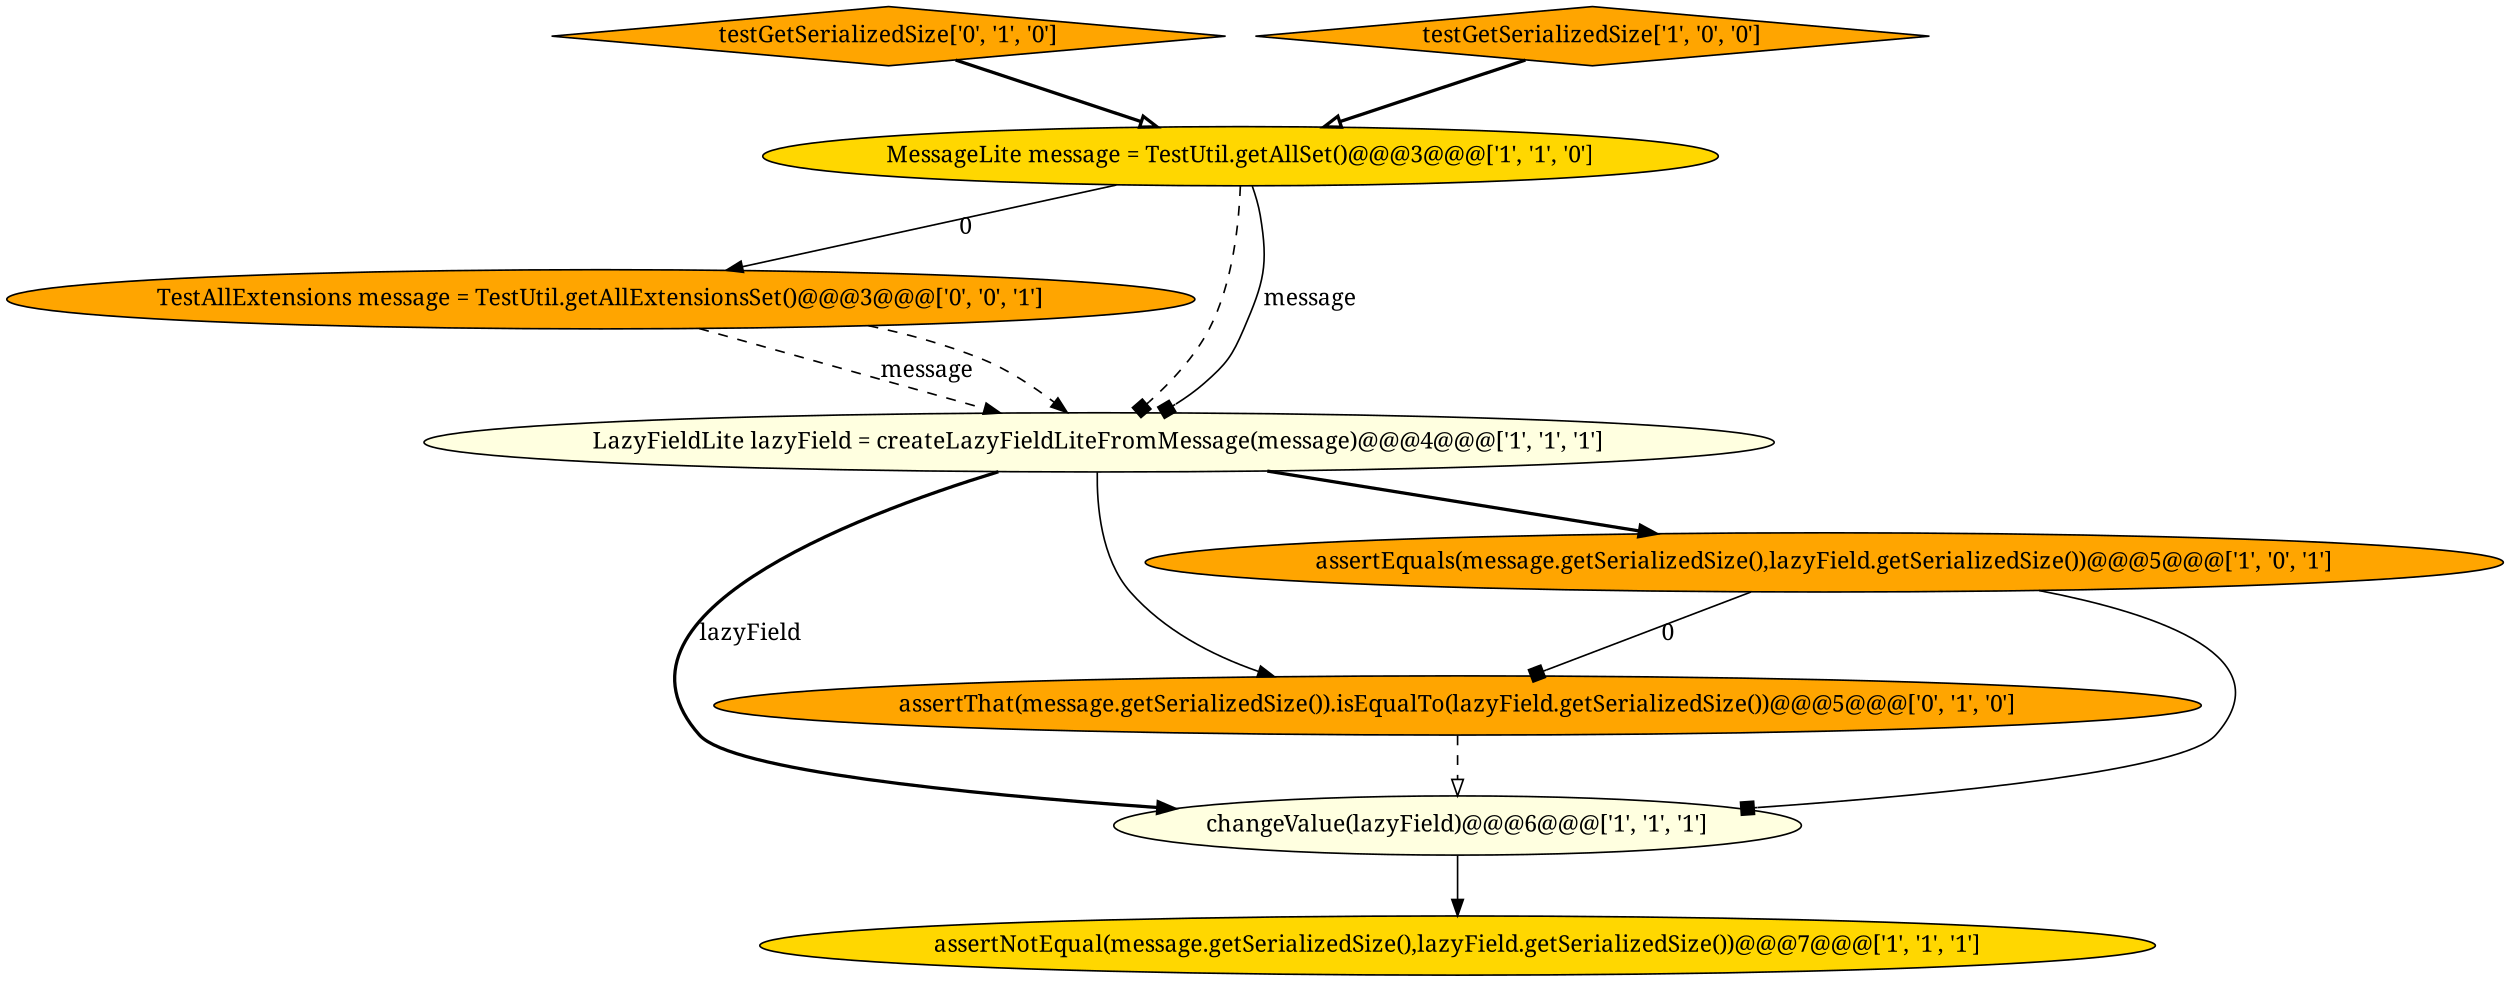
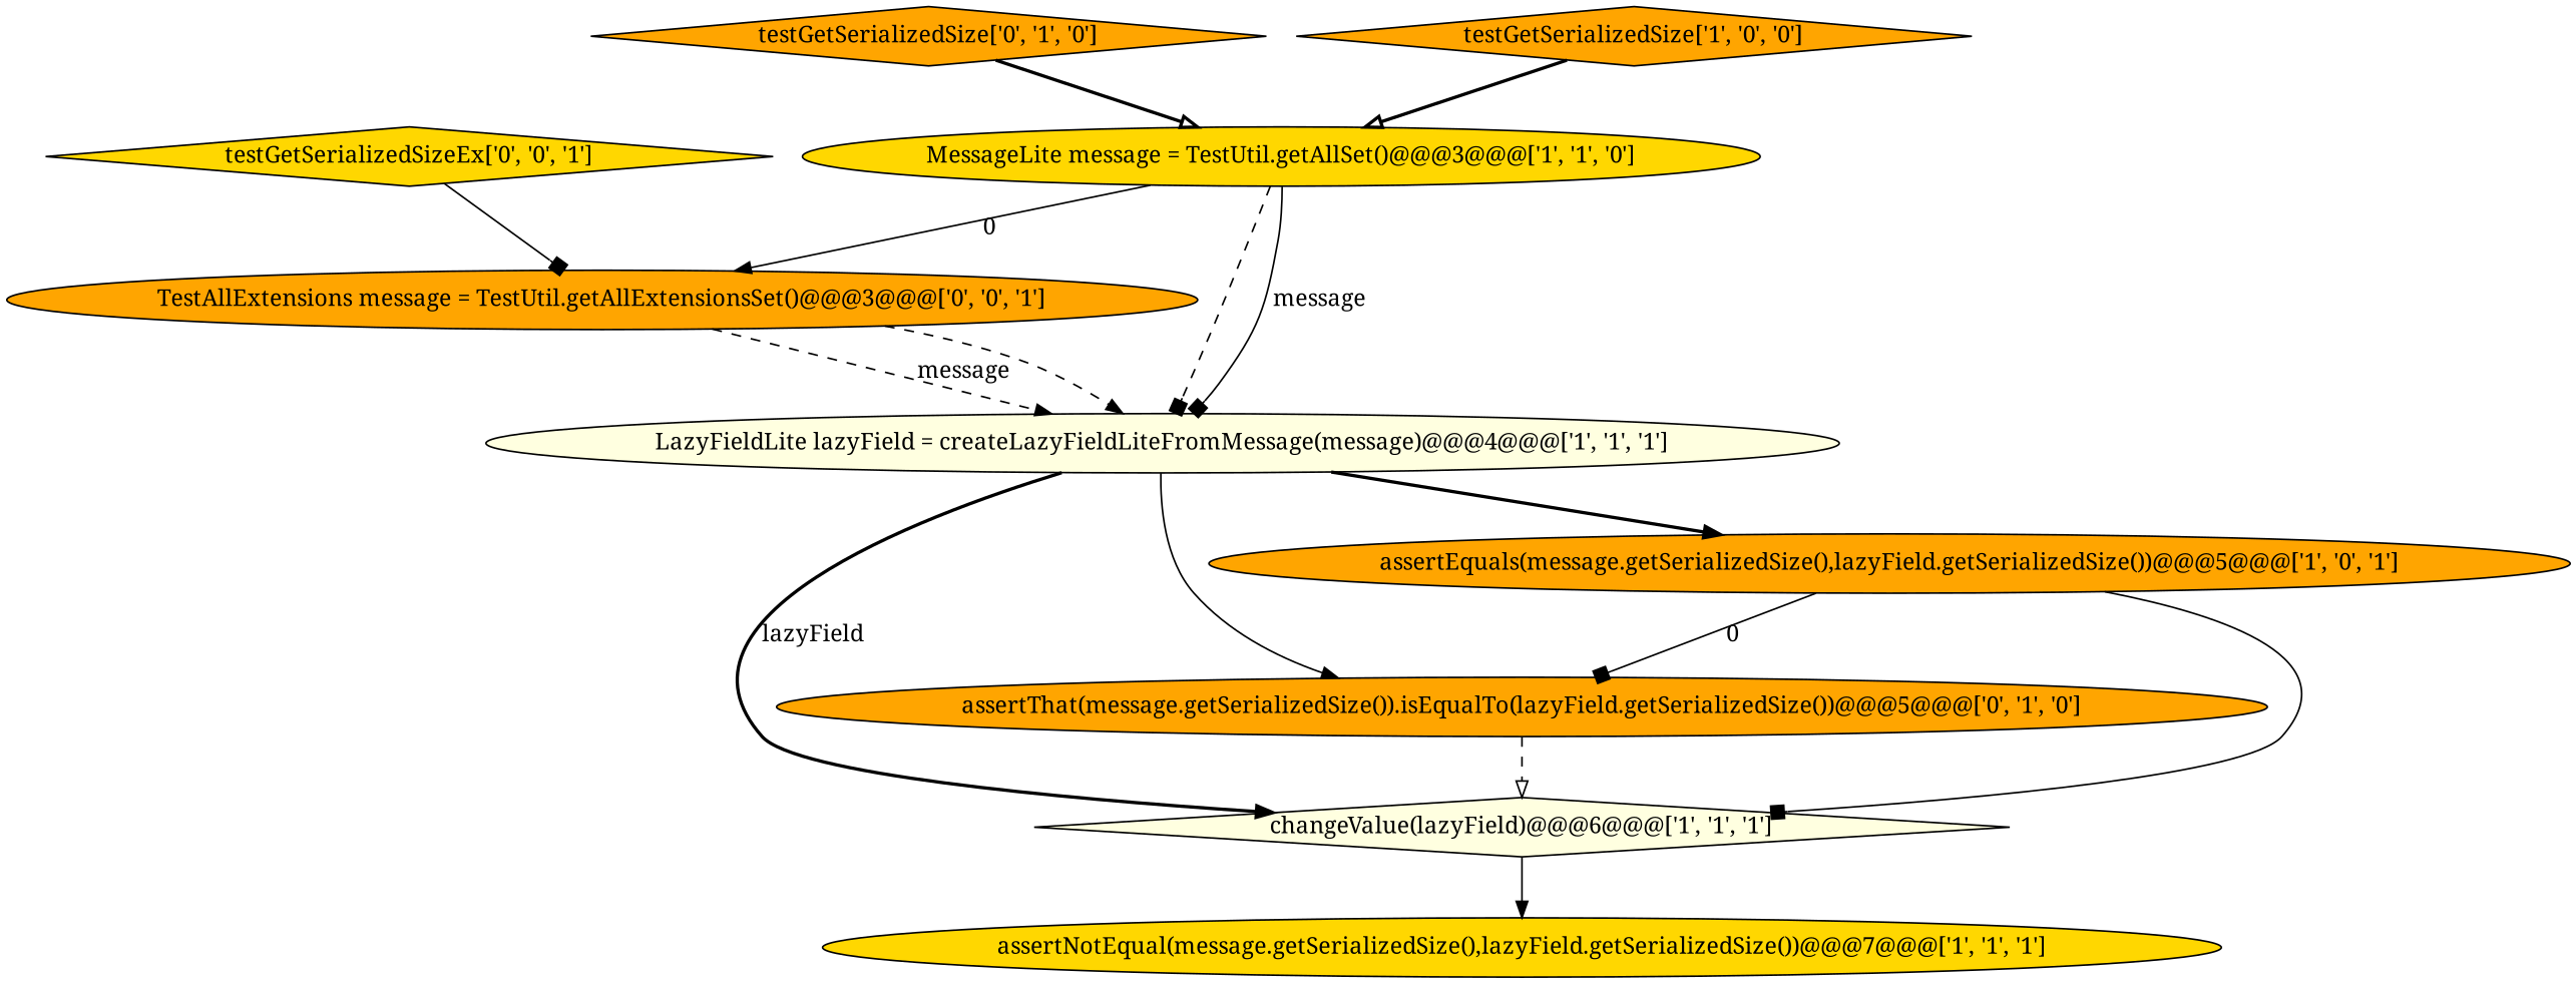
  digraph {
    fontname="Noto Serif"
    node [fillcolor=orange fontname="Noto Serif" shape=ellipse style=filled]
    edge [arrowhead=normal fontname="Noto Serif" style=solid]
+   n1 [fillcolor=gold label="testGetSerializedSizeEx['0', '0', '1']" shape=diamond]
    n2 [label="TestAllExtensions message = TestUtil.getAllExtensionsSet()@@@3@@@['0', '0', '1']"]
    n3 [fillcolor=lightyellow label="LazyFieldLite lazyField = createLazyFieldLiteFromMessage(message)@@@4@@@['1', '1', '1']"]
    n4 [label="testGetSerializedSize['0', '1', '0']" shape=diamond]
    n5 [fillcolor=gold label="MessageLite message = TestUtil.getAllSet()@@@3@@@['1', '1', '0']"]
    n6 [fillcolor=gold label="assertNotEqual(message.getSerializedSize(),lazyField.getSerializedSize())@@@7@@@['1', '1', '1']"]
-   n7 [fillcolor=lightyellow label="changeValue(lazyField)@@@6@@@['1', '1', '1']"]
+   n7 [fillcolor=lightyellow label="changeValue(lazyField)@@@6@@@['1', '1', '1']" shape=diamond]
    n8 [label="assertThat(message.getSerializedSize()).isEqualTo(lazyField.getSerializedSize())@@@5@@@['0', '1', '0']"]
    n9 [label="assertEquals(message.getSerializedSize(),lazyField.getSerializedSize())@@@5@@@['1', '0', '1']"]
    n10 [label="testGetSerializedSize['1', '0', '0']" shape=diamond]
+   n1 -> n2 [arrowhead=box]
    n2 -> n3 [label=message style=dashed]
    n2 -> n3 [style=dashed]
    n3 -> n7 [label=lazyField style=bold]
    n3 -> n8
    n3 -> n9 [style=bold]
    n4 -> n5 [arrowhead=onormal style=bold]
    n5 -> n2 [label=0]
    n5 -> n3 [arrowhead=box style=dashed]
    n5 -> n3 [arrowhead=box label=message]
    n7 -> n6
    n8 -> n7 [arrowhead=onormal style=dashed]
    n9 -> n7 [arrowhead=box]
    n9 -> n8 [arrowhead=box label=0]
    n10 -> n5 [arrowhead=onormal style=bold]
  }
